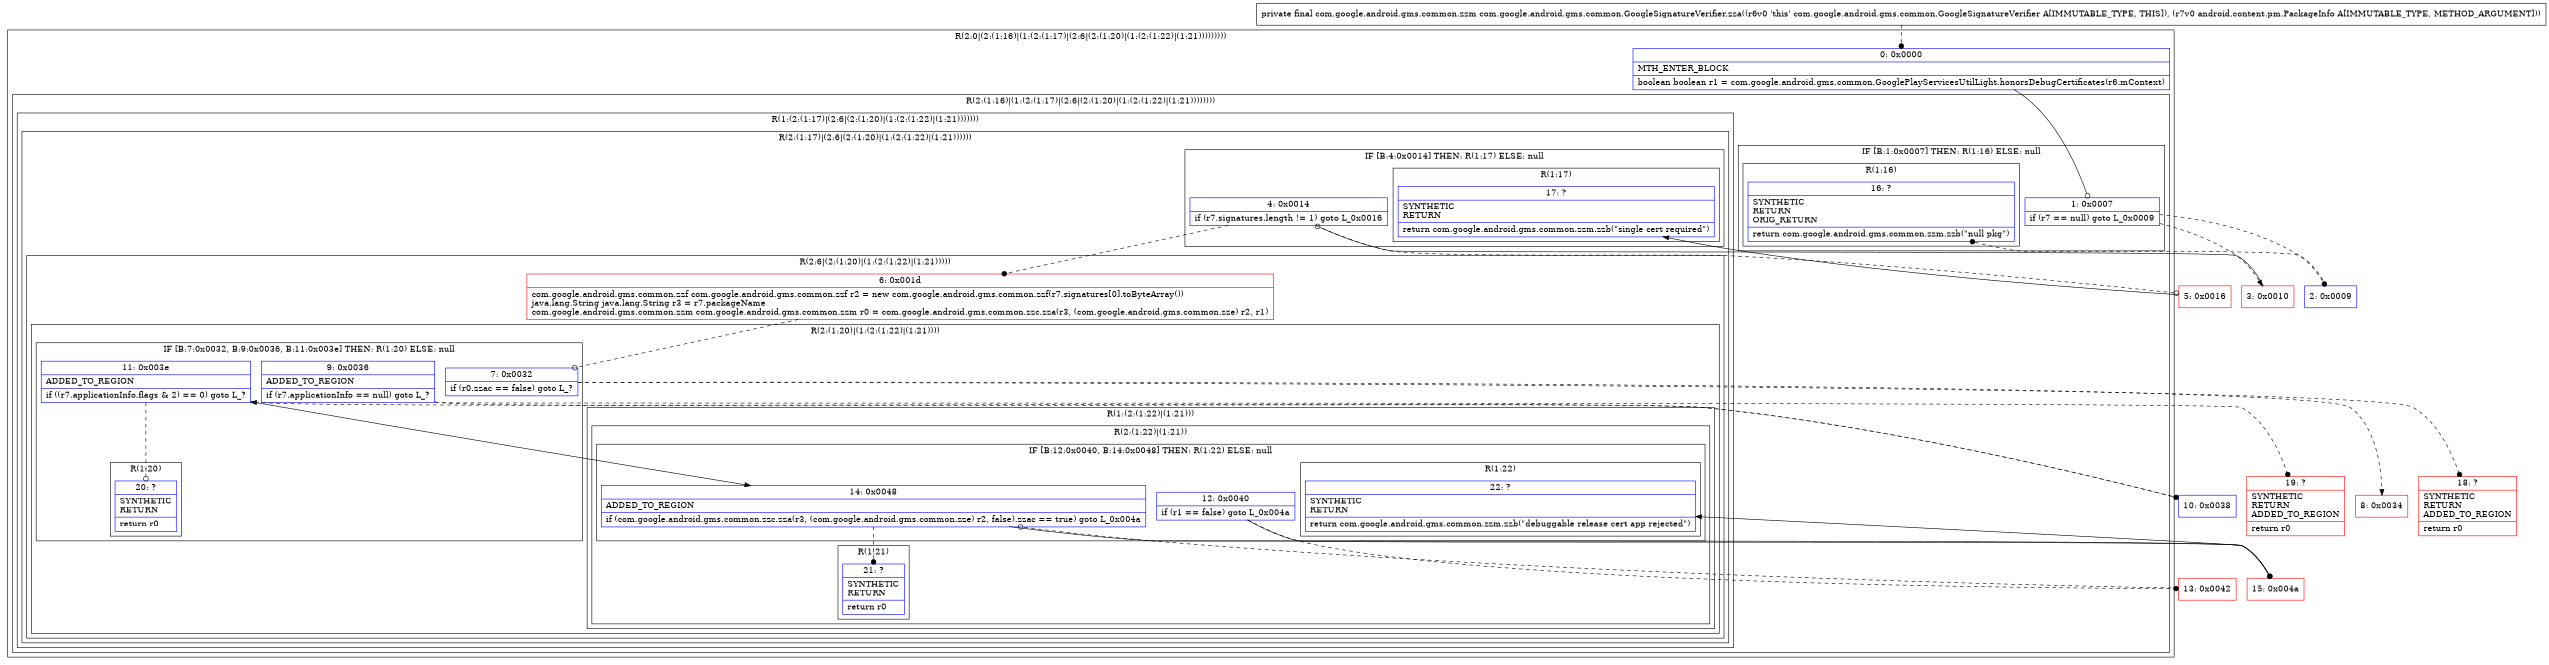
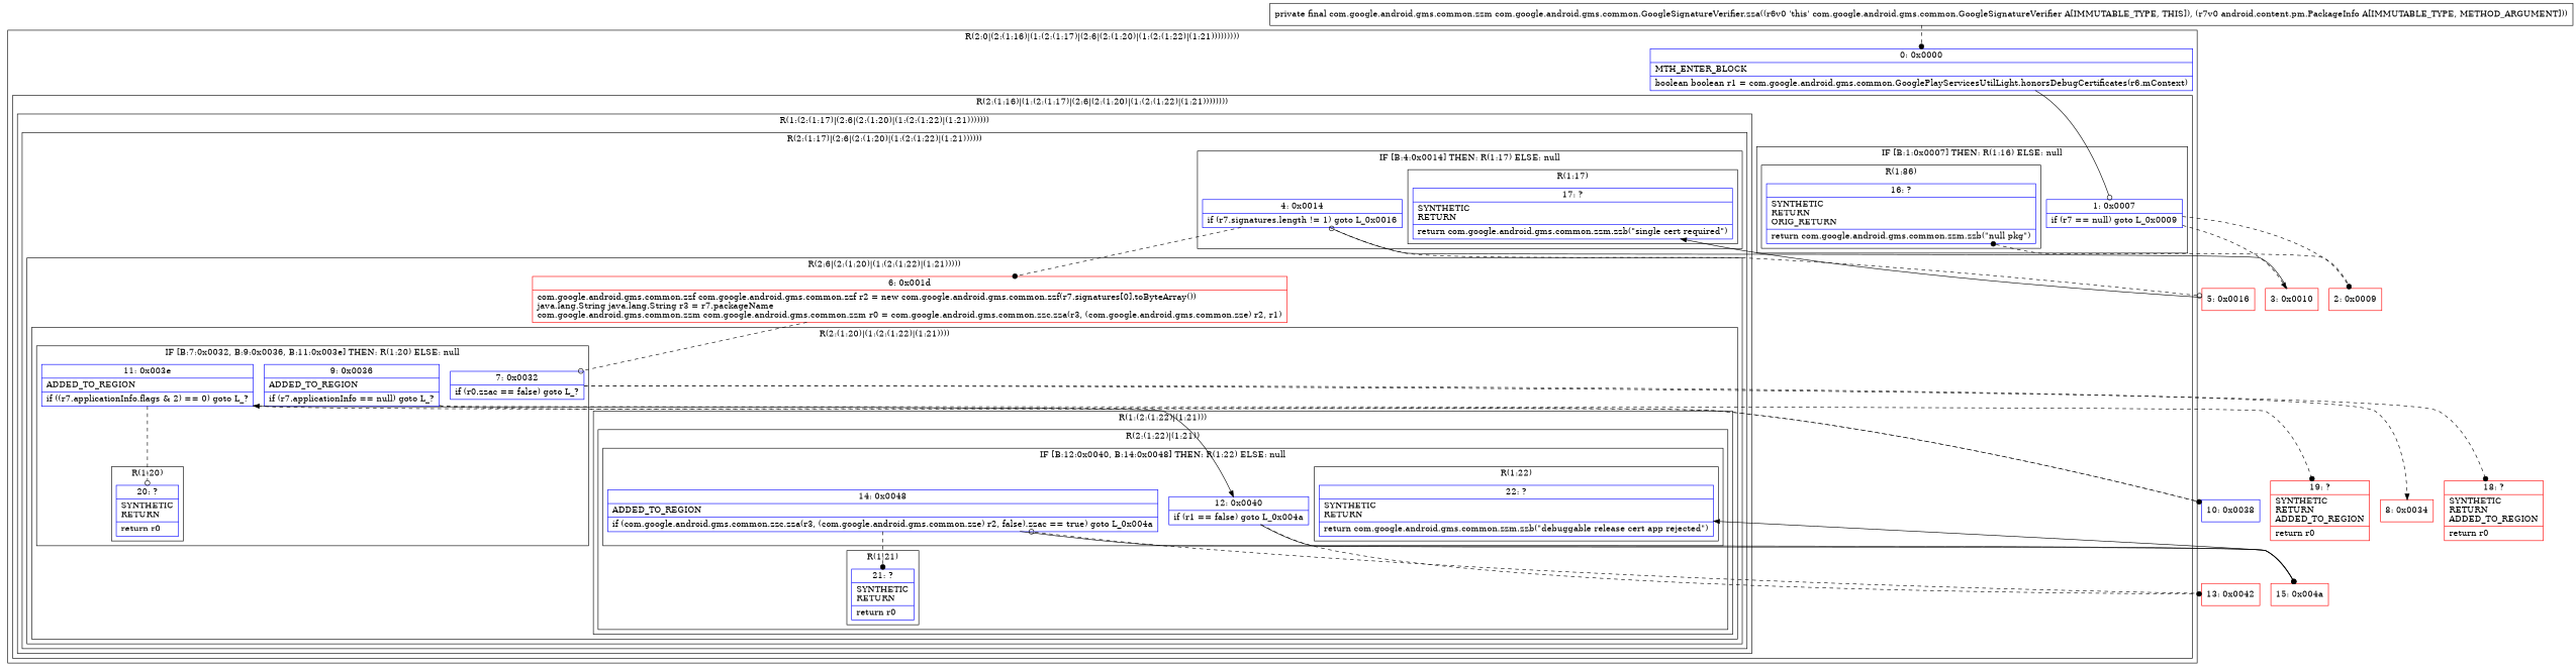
  digraph {
    node [color=blue shape=record]
    edge [arrowhead=dot style=dashed]
    n1 [label="{16\:\ ?|SYNTHETIC\lRETURN\lORIG_RETURN\l|return com.google.android.gms.common.zzm.zzb(\"null pkg\")\l}"]
    n2 [label="{1\:\ 0x0007|if (r7 == null) goto L_0x0009\l}"]
    n3 [label="{17\:\ ?|SYNTHETIC\lRETURN\l|return com.google.android.gms.common.zzm.zzb(\"single cert required\")\l}"]
    n4 [label="{4\:\ 0x0014|if (r7.signatures.length != 1) goto L_0x0016\l}"]
    n5 [label="{20\:\ ?|SYNTHETIC\lRETURN\l|return r0\l}"]
    n6 [label="{7\:\ 0x0032|if (r0.zzac == false) goto L_?\l}"]
    n7 [label="{9\:\ 0x0036|ADDED_TO_REGION\l|if (r7.applicationInfo == null) goto L_?\l}"]
    n8 [label="{11\:\ 0x003e|ADDED_TO_REGION\l|if ((r7.applicationInfo.flags & 2) == 0) goto L_?\l}"]
    n9 [label="{22\:\ ?|SYNTHETIC\lRETURN\l|return com.google.android.gms.common.zzm.zzb(\"debuggable release cert app rejected\")\l}"]
    n10 [label="{12\:\ 0x0040|if (r1 == false) goto L_0x004a\l}"]
    n11 [label="{14\:\ 0x0048|ADDED_TO_REGION\l|if (com.google.android.gms.common.zzc.zza(r3, (com.google.android.gms.common.zze) r2, false).zzac == true) goto L_0x004a\l}"]
    n12 [label="{21\:\ ?|SYNTHETIC\lRETURN\l|return r0\l}"]
    n13 [color=red label="{6\:\ 0x001d|com.google.android.gms.common.zzf com.google.android.gms.common.zzf r2 = new com.google.android.gms.common.zzf(r7.signatures[0].toByteArray())\ljava.lang.String java.lang.String r3 = r7.packageName\lcom.google.android.gms.common.zzm com.google.android.gms.common.zzm r0 = com.google.android.gms.common.zzc.zza(r3, (com.google.android.gms.common.zze) r2, r1)\l}"]
    n14 [label="{0\:\ 0x0000|MTH_ENTER_BLOCK\l|boolean boolean r1 = com.google.android.gms.common.GooglePlayServicesUtilLight.honorsDebugCertificates(r6.mContext)\l}"]
-   n15 [label="{2\:\ 0x0009}"]
+   n15 [color=red label="{2\:\ 0x0009}"]
    n16 [color=red label="{3\:\ 0x0010}"]
    n17 [color=red label="{5\:\ 0x0016}"]
    n18 [color=red label="{8\:\ 0x0034}"]
    n19 [color=red label="{18\:\ ?|SYNTHETIC\lRETURN\lADDED_TO_REGION\l|return r0\l}"]
    n20 [label="{10\:\ 0x0038}"]
    n21 [color=red label="{19\:\ ?|SYNTHETIC\lRETURN\lADDED_TO_REGION\l|return r0\l}"]
    n22 [color=red label="{13\:\ 0x0042}"]
    n23 [color=red label="{15\:\ 0x004a}"]
    n24 [label="{private final com.google.android.gms.common.zzm com.google.android.gms.common.GoogleSignatureVerifier.zza((r6v0 'this' com.google.android.gms.common.GoogleSignatureVerifier A[IMMUTABLE_TYPE, THIS]), (r7v0 android.content.pm.PackageInfo A[IMMUTABLE_TYPE, METHOD_ARGUMENT])) }" color=""]
    subgraph cluster_1 {
      label="R(2:0|(2:(1:16)|(1:(2:(1:17)|(2:6|(2:(1:20)|(1:(2:(1:22)|(1:21)))))))))"
      n14
      subgraph cluster_2 {
        label="R(2:(1:16)|(1:(2:(1:17)|(2:6|(2:(1:20)|(1:(2:(1:22)|(1:21))))))))"
        subgraph cluster_3 {
          label="IF [B:1:0x0007] THEN: R(1:16) ELSE: null"
          n2
          subgraph cluster_4 {
-           label="R(1:16)"
+           label="R(1:86)"
            n1
          }
        }
        subgraph cluster_5 {
          label="R(1:(2:(1:17)|(2:6|(2:(1:20)|(1:(2:(1:22)|(1:21)))))))"
          subgraph cluster_6 {
            label="R(2:(1:17)|(2:6|(2:(1:20)|(1:(2:(1:22)|(1:21))))))"
            subgraph cluster_7 {
              label="IF [B:4:0x0014] THEN: R(1:17) ELSE: null"
              n4
              subgraph cluster_8 {
                label="R(1:17)"
                n3
              }
            }
            subgraph cluster_9 {
              label="R(2:6|(2:(1:20)|(1:(2:(1:22)|(1:21)))))"
              n13
              subgraph cluster_10 {
                label="R(2:(1:20)|(1:(2:(1:22)|(1:21))))"
                subgraph cluster_11 {
                  label="IF [B:7:0x0032, B:9:0x0036, B:11:0x003e] THEN: R(1:20) ELSE: null"
                  n6
                  n7
                  n8
                  subgraph cluster_12 {
                    label="R(1:20)"
                    n5
                  }
                }
                subgraph cluster_13 {
                  label="R(1:(2:(1:22)|(1:21)))"
                  subgraph cluster_14 {
                    label="R(2:(1:22)|(1:21))"
                    subgraph cluster_15 {
                      label="IF [B:12:0x0040, B:14:0x0048] THEN: R(1:22) ELSE: null"
                      n10
                      n11
                      subgraph cluster_16 {
                        label="R(1:22)"
                        n9
                      }
                    }
                    subgraph cluster_17 {
                      label="R(1:21)"
                      n12
                    }
                  }
                }
              }
            }
          }
        }
      }
    }
    n2 -> n15
    n2 -> n16 [arrowhead=normal]
    n4 -> n13
    n4 -> n17 [arrowhead=odot]
    n6 -> n18 [arrowhead=normal]
    n6 -> n19
    n7 -> n20
    n7 -> n21
    n8 -> n5 [arrowhead=odot]
-   n8 -> n11 [arrowhead=normal style=solid]
+   n8 -> n10 [arrowhead=normal style=solid]
    n10 -> n22
    n10 -> n23 [style=solid]
    n11 -> n12
    n11 -> n23 [style=solid]
    n13 -> n6 [arrowhead=odot]
    n14 -> n2 [arrowhead=odot style=solid]
    n15 -> n1
    n16 -> n4 [arrowhead=odot style=solid]
    n17 -> n3 [arrowhead=normal style=solid]
    n20 -> n8 [arrowhead=normal]
    n22 -> n11 [arrowhead=odot]
    n23 -> n9 [arrowhead=normal style=solid]
    n24 -> n14
  }
